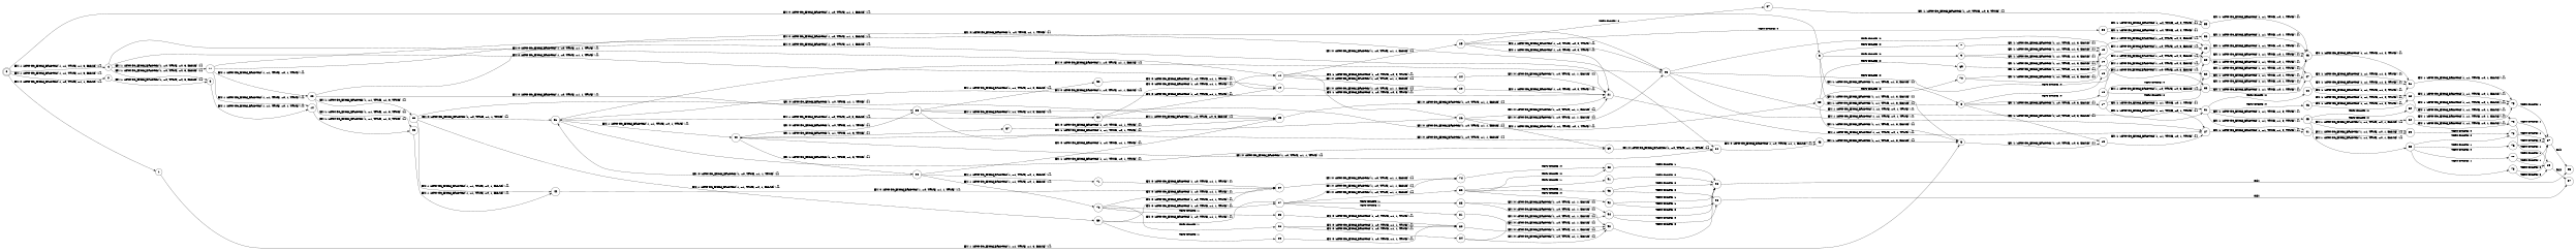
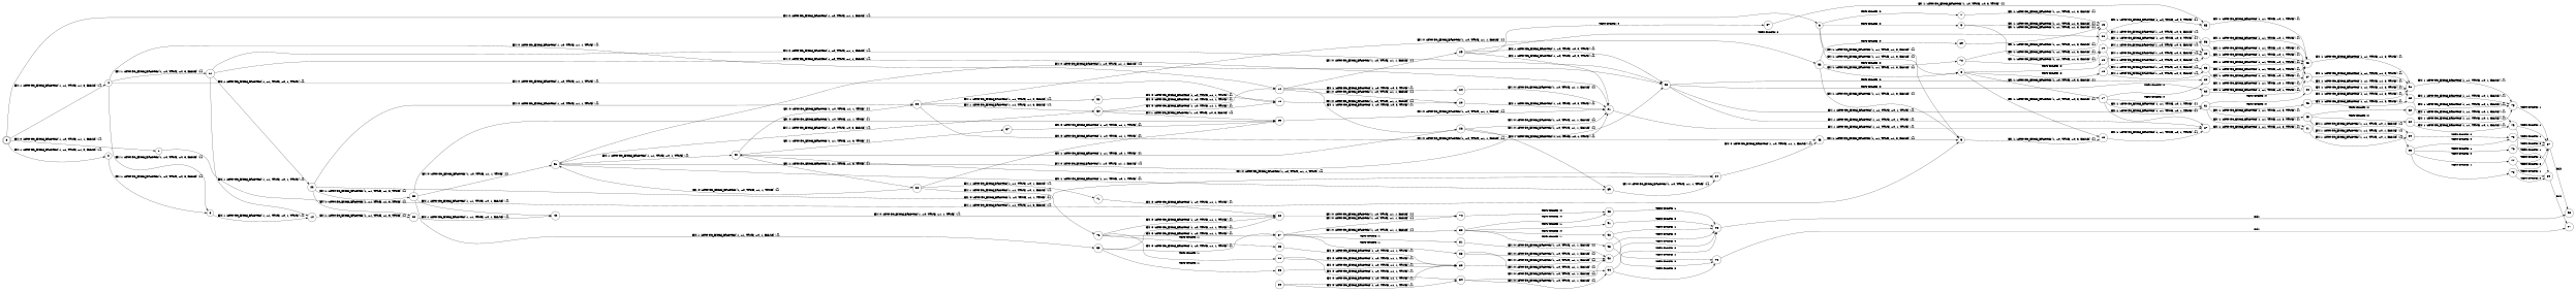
  digraph {
    rankdir=LR
    node [shape=circle]
    0 [peripheries=2]
    1
    2
    3
    4
    5
    6
    7
    8
    9
    10
    11
    12
    13
    14
    15
    16
    17
    18
    19
    20
    21
    22
    23
    24
    25
    26
    27
    28
    29
    30
    31
    32
    33
    34
    35
    36
    37
    38
    39
    40
    41
    42
    43
    44
    45
    46
    47
    48
    49
    50
    51
    52
    53
    54
    55
    56
    57
    58
    59
    60
    61
    62
    63
    64
    65
    66
    67
    69
    70
    71
    72
    73
    74
    75
    76
    77
    78
    79
    80
    81
    82
    83
+   68
    84
    85
    86
    87
    88
    89
    90
    91
    92
    93
    94
    95
    96
    97
    98
    0 -> 1 [label="EX !0 !ATOMIC_EXCH_BRANCH (1, +0, TRUE, +1, 1, FALSE) !{}"]
    0 -> 2 [label="EX !1 !ATOMIC_EXCH_BRANCH (1, +1, TRUE, +1, 3, FALSE) !{}"]
    0 -> 3 [label="EX !0 !ATOMIC_EXCH_BRANCH (1, +0, TRUE, +1, 1, FALSE) !{}"]
    0 -> 4 [label="EX !1 !ATOMIC_EXCH_BRANCH (1, +1, TRUE, +1, 3, FALSE) !{}"]
    1 -> 5 [label="EX !1 !ATOMIC_EXCH_BRANCH (1, +1, TRUE, +1, 3, FALSE) !{}"]
    2 -> 6 [label="EX !1 !ATOMIC_EXCH_BRANCH (1, +0, TRUE, +0, 3, FALSE) !{}"]
    3 -> 5 [label="EX !1 !ATOMIC_EXCH_BRANCH (1, +1, TRUE, +1, 3, FALSE) !{}"]
    3 -> 7 [label="TERMINATE !0"]
    3 -> 8 [label="EX !1 !ATOMIC_EXCH_BRANCH (1, +1, TRUE, +1, 3, FALSE) !{}"]
    3 -> 9 [label="TERMINATE !0"]
    4 -> 6 [label="EX !1 !ATOMIC_EXCH_BRANCH (1, +0, TRUE, +0, 3, FALSE) !{}"]
    4 -> 10 [label="EX !0 !ATOMIC_EXCH_BRANCH (1, +0, TRUE, +1, 1, TRUE) !{}"]
    4 -> 11 [label="EX !1 !ATOMIC_EXCH_BRANCH (1, +0, TRUE, +0, 3, FALSE) !{}"]
    4 -> 12 [label="EX !0 !ATOMIC_EXCH_BRANCH (1, +0, TRUE, +1, 1, TRUE) !{}"]
    5 -> 13 [label="EX !1 !ATOMIC_EXCH_BRANCH (1, +0, TRUE, +0, 3, FALSE) !{}"]
    6 -> 14 [label="EX !1 !ATOMIC_EXCH_BRANCH (1, +1, TRUE, +0, 1, TRUE) !{}"]
    7 -> 15 [label="EX !1 !ATOMIC_EXCH_BRANCH (1, +1, TRUE, +1, 3, FALSE) !{}"]
    8 -> 13 [label="EX !1 !ATOMIC_EXCH_BRANCH (1, +0, TRUE, +0, 3, FALSE) !{}"]
    8 -> 16 [label="TERMINATE !0"]
    8 -> 17 [label="EX !1 !ATOMIC_EXCH_BRANCH (1, +0, TRUE, +0, 3, FALSE) !{}"]
    8 -> 18 [label="TERMINATE !0"]
    9 -> 15 [label="EX !1 !ATOMIC_EXCH_BRANCH (1, +1, TRUE, +1, 3, FALSE) !{}"]
    9 -> 19 [label="EX !1 !ATOMIC_EXCH_BRANCH (1, +1, TRUE, +1, 3, FALSE) !{}"]
    10 -> 20 [label="EX !0 !ATOMIC_EXCH_BRANCH (1, +0, TRUE, +1, 1, FALSE) !{}"]
    11 -> 14 [label="EX !1 !ATOMIC_EXCH_BRANCH (1, +1, TRUE, +0, 1, TRUE) !{}"]
    11 -> 21 [label="EX !0 !ATOMIC_EXCH_BRANCH (1, +0, TRUE, +1, 1, FALSE) !{}"]
    11 -> 22 [label="EX !1 !ATOMIC_EXCH_BRANCH (1, +1, TRUE, +0, 1, TRUE) !{}"]
    11 -> 23 [label="EX !0 !ATOMIC_EXCH_BRANCH (1, +0, TRUE, +1, 1, FALSE) !{}"]
    12 -> 20 [label="EX !0 !ATOMIC_EXCH_BRANCH (1, +0, TRUE, +1, 1, FALSE) !{}"]
    12 -> 24 [label="EX !1 !ATOMIC_EXCH_BRANCH (1, +0, TRUE, +0, 3, TRUE) !{}"]
    12 -> 25 [label="EX !0 !ATOMIC_EXCH_BRANCH (1, +0, TRUE, +1, 1, FALSE) !{}"]
    12 -> 26 [label="EX !1 !ATOMIC_EXCH_BRANCH (1, +0, TRUE, +0, 3, TRUE) !{}"]
    13 -> 27 [label="EX !1 !ATOMIC_EXCH_BRANCH (1, +1, TRUE, +0, 1, TRUE) !{}"]
    14 -> 28 [label="EX !1 !ATOMIC_EXCH_BRANCH (1, +1, TRUE, +1, 3, TRUE) !{}"]
    15 -> 29 [label="EX !1 !ATOMIC_EXCH_BRANCH (1, +0, TRUE, +0, 3, FALSE) !{}"]
    16 -> 29 [label="EX !1 !ATOMIC_EXCH_BRANCH (1, +0, TRUE, +0, 3, FALSE) !{}"]
    17 -> 27 [label="EX !1 !ATOMIC_EXCH_BRANCH (1, +1, TRUE, +0, 1, TRUE) !{}"]
    17 -> 30 [label="TERMINATE !0"]
    17 -> 31 [label="EX !1 !ATOMIC_EXCH_BRANCH (1, +1, TRUE, +0, 1, TRUE) !{}"]
    17 -> 32 [label="TERMINATE !0"]
    18 -> 29 [label="EX !1 !ATOMIC_EXCH_BRANCH (1, +0, TRUE, +0, 3, FALSE) !{}"]
    18 -> 33 [label="EX !1 !ATOMIC_EXCH_BRANCH (1, +0, TRUE, +0, 3, FALSE) !{}"]
    19 -> 29 [label="EX !1 !ATOMIC_EXCH_BRANCH (1, +0, TRUE, +0, 3, FALSE) !{}"]
    19 -> 33 [label="EX !1 !ATOMIC_EXCH_BRANCH (1, +0, TRUE, +0, 3, FALSE) !{}"]
    20 -> 21 [label="EX !1 !ATOMIC_EXCH_BRANCH (1, +0, TRUE, +0, 3, TRUE) !{}"]
    21 -> 27 [label="EX !1 !ATOMIC_EXCH_BRANCH (1, +1, TRUE, +0, 1, TRUE) !{}"]
    22 -> 28 [label="EX !1 !ATOMIC_EXCH_BRANCH (1, +1, TRUE, +1, 3, TRUE) !{}"]
    22 -> 34 [label="EX !0 !ATOMIC_EXCH_BRANCH (1, +0, TRUE, +1, 1, TRUE) !{}"]
    22 -> 35 [label="EX !1 !ATOMIC_EXCH_BRANCH (1, +1, TRUE, +1, 3, TRUE) !{}"]
    22 -> 36 [label="EX !0 !ATOMIC_EXCH_BRANCH (1, +0, TRUE, +1, 1, TRUE) !{}"]
    23 -> 27 [label="EX !1 !ATOMIC_EXCH_BRANCH (1, +1, TRUE, +0, 1, TRUE) !{}"]
    23 -> 30 [label="TERMINATE !0"]
    23 -> 31 [label="EX !1 !ATOMIC_EXCH_BRANCH (1, +1, TRUE, +0, 1, TRUE) !{}"]
    23 -> 32 [label="TERMINATE !0"]
    24 -> 21 [label="EX !0 !ATOMIC_EXCH_BRANCH (1, +0, TRUE, +1, 1, FALSE) !{}"]
    25 -> 21 [label="EX !1 !ATOMIC_EXCH_BRANCH (1, +0, TRUE, +0, 3, TRUE) !{}"]
    25 -> 23 [label="EX !1 !ATOMIC_EXCH_BRANCH (1, +0, TRUE, +0, 3, TRUE) !{}"]
    25 -> 37 [label="TERMINATE !0"]
    25 -> 38 [label="TERMINATE !0"]
    26 -> 21 [label="EX !0 !ATOMIC_EXCH_BRANCH (1, +0, TRUE, +1, 1, FALSE) !{}"]
    26 -> 23 [label="EX !0 !ATOMIC_EXCH_BRANCH (1, +0, TRUE, +1, 1, FALSE) !{}"]
    26 -> 39 [label="EX !1 !ATOMIC_EXCH_BRANCH (1, +1, TRUE, +0, 1, TRUE) !{}"]
    26 -> 40 [label="EX !1 !ATOMIC_EXCH_BRANCH (1, +1, TRUE, +0, 1, TRUE) !{}"]
    27 -> 41 [label="EX !1 !ATOMIC_EXCH_BRANCH (1, +1, TRUE, +1, 3, TRUE) !{}"]
    28 -> 42 [label="EX !1 !ATOMIC_EXCH_BRANCH (1, +1, TRUE, +0, 1, FALSE) !{}"]
    29 -> 43 [label="EX !1 !ATOMIC_EXCH_BRANCH (1, +1, TRUE, +0, 1, TRUE) !{}"]
    30 -> 43 [label="EX !1 !ATOMIC_EXCH_BRANCH (1, +1, TRUE, +0, 1, TRUE) !{}"]
    31 -> 41 [label="EX !1 !ATOMIC_EXCH_BRANCH (1, +1, TRUE, +1, 3, TRUE) !{}"]
    31 -> 44 [label="TERMINATE !0"]
    31 -> 45 [label="EX !1 !ATOMIC_EXCH_BRANCH (1, +1, TRUE, +1, 3, TRUE) !{}"]
    31 -> 46 [label="TERMINATE !0"]
    32 -> 43 [label="EX !1 !ATOMIC_EXCH_BRANCH (1, +1, TRUE, +0, 1, TRUE) !{}"]
    32 -> 47 [label="EX !1 !ATOMIC_EXCH_BRANCH (1, +1, TRUE, +0, 1, TRUE) !{}"]
    33 -> 43 [label="EX !1 !ATOMIC_EXCH_BRANCH (1, +1, TRUE, +0, 1, TRUE) !{}"]
    33 -> 47 [label="EX !1 !ATOMIC_EXCH_BRANCH (1, +1, TRUE, +0, 1, TRUE) !{}"]
    34 -> 48 [label="EX !0 !ATOMIC_EXCH_BRANCH (1, +0, TRUE, +1, 1, FALSE) !{}"]
    35 -> 42 [label="EX !1 !ATOMIC_EXCH_BRANCH (1, +1, TRUE, +0, 1, FALSE) !{}"]
    35 -> 49 [label="EX !0 !ATOMIC_EXCH_BRANCH (1, +0, TRUE, +1, 1, TRUE) !{}"]
    35 -> 50 [label="EX !1 !ATOMIC_EXCH_BRANCH (1, +1, TRUE, +0, 1, FALSE) !{}"]
    35 -> 51 [label="EX !0 !ATOMIC_EXCH_BRANCH (1, +0, TRUE, +1, 1, TRUE) !{}"]
    36 -> 48 [label="EX !0 !ATOMIC_EXCH_BRANCH (1, +0, TRUE, +1, 1, FALSE) !{}"]
    36 -> 52 [label="EX !1 !ATOMIC_EXCH_BRANCH (1, +1, TRUE, +1, 3, FALSE) !{}"]
    36 -> 53 [label="EX !0 !ATOMIC_EXCH_BRANCH (1, +0, TRUE, +1, 1, FALSE) !{}"]
    36 -> 54 [label="EX !1 !ATOMIC_EXCH_BRANCH (1, +1, TRUE, +1, 3, FALSE) !{}"]
    37 -> 55 [label="EX !1 !ATOMIC_EXCH_BRANCH (1, +0, TRUE, +0, 3, TRUE) !{}"]
    38 -> 55 [label="EX !1 !ATOMIC_EXCH_BRANCH (1, +0, TRUE, +0, 3, TRUE) !{}"]
    38 -> 56 [label="EX !1 !ATOMIC_EXCH_BRANCH (1, +0, TRUE, +0, 3, TRUE) !{}"]
    39 -> 34 [label="EX !0 !ATOMIC_EXCH_BRANCH (1, +0, TRUE, +1, 1, TRUE) !{}"]
    40 -> 34 [label="EX !0 !ATOMIC_EXCH_BRANCH (1, +0, TRUE, +1, 1, TRUE) !{}"]
    40 -> 36 [label="EX !0 !ATOMIC_EXCH_BRANCH (1, +0, TRUE, +1, 1, TRUE) !{}"]
    40 -> 57 [label="EX !1 !ATOMIC_EXCH_BRANCH (1, +1, TRUE, +1, 3, TRUE) !{}"]
    40 -> 58 [label="EX !1 !ATOMIC_EXCH_BRANCH (1, +1, TRUE, +1, 3, TRUE) !{}"]
    41 -> 59 [label="EX !1 !ATOMIC_EXCH_BRANCH (1, +1, TRUE, +0, 1, FALSE) !{}"]
    42 -> 60 [label="EX !0 !ATOMIC_EXCH_BRANCH (1, +0, TRUE, +1, 1, TRUE) !{}"]
    43 -> 61 [label="EX !1 !ATOMIC_EXCH_BRANCH (1, +1, TRUE, +1, 3, TRUE) !{}"]
    44 -> 61 [label="EX !1 !ATOMIC_EXCH_BRANCH (1, +1, TRUE, +1, 3, TRUE) !{}"]
    45 -> 59 [label="EX !1 !ATOMIC_EXCH_BRANCH (1, +1, TRUE, +0, 1, FALSE) !{}"]
    45 -> 62 [label="TERMINATE !0"]
    45 -> 63 [label="EX !1 !ATOMIC_EXCH_BRANCH (1, +1, TRUE, +0, 1, FALSE) !{}"]
    45 -> 64 [label="TERMINATE !0"]
    46 -> 61 [label="EX !1 !ATOMIC_EXCH_BRANCH (1, +1, TRUE, +1, 3, TRUE) !{}"]
    46 -> 65 [label="EX !1 !ATOMIC_EXCH_BRANCH (1, +1, TRUE, +1, 3, TRUE) !{}"]
    47 -> 61 [label="EX !1 !ATOMIC_EXCH_BRANCH (1, +1, TRUE, +1, 3, TRUE) !{}"]
    47 -> 65 [label="EX !1 !ATOMIC_EXCH_BRANCH (1, +1, TRUE, +1, 3, TRUE) !{}"]
    48 -> 5 [label="EX !1 !ATOMIC_EXCH_BRANCH (1, +1, TRUE, +1, 3, FALSE) !{}"]
    49 -> 21 [label="EX !0 !ATOMIC_EXCH_BRANCH (1, +0, TRUE, +1, 1, FALSE) !{}"]
    50 -> 60 [label="EX !0 !ATOMIC_EXCH_BRANCH (1, +0, TRUE, +1, 1, TRUE) !{}"]
    50 -> 66 [label="TERMINATE !1"]
    50 -> 67 [label="EX !0 !ATOMIC_EXCH_BRANCH (1, +0, TRUE, +1, 1, TRUE) !{}"]
    51 -> 21 [label="EX !0 !ATOMIC_EXCH_BRANCH (1, +0, TRUE, +1, 1, FALSE) !{}"]
    51 -> 23 [label="EX !0 !ATOMIC_EXCH_BRANCH (1, +0, TRUE, +1, 1, FALSE) !{}"]
    51 -> 39 [label="EX !1 !ATOMIC_EXCH_BRANCH (1, +1, TRUE, +0, 1, TRUE) !{}"]
    51 -> 40 [label="EX !1 !ATOMIC_EXCH_BRANCH (1, +1, TRUE, +0, 1, TRUE) !{}"]
    52 -> 10 [label="EX !0 !ATOMIC_EXCH_BRANCH (1, +0, TRUE, +1, 1, TRUE) !{}"]
    53 -> 5 [label="EX !1 !ATOMIC_EXCH_BRANCH (1, +1, TRUE, +1, 3, FALSE) !{}"]
    53 -> 8 [label="EX !1 !ATOMIC_EXCH_BRANCH (1, +1, TRUE, +1, 3, FALSE) !{}"]
    53 -> 69 [label="TERMINATE !0"]
    53 -> 70 [label="TERMINATE !0"]
    54 -> 10 [label="EX !0 !ATOMIC_EXCH_BRANCH (1, +0, TRUE, +1, 1, TRUE) !{}"]
    54 -> 12 [label="EX !0 !ATOMIC_EXCH_BRANCH (1, +0, TRUE, +1, 1, TRUE) !{}"]
    54 -> 49 [label="EX !1 !ATOMIC_EXCH_BRANCH (1, +0, TRUE, +0, 3, FALSE) !{}"]
    54 -> 51 [label="EX !1 !ATOMIC_EXCH_BRANCH (1, +0, TRUE, +0, 3, FALSE) !{}"]
    55 -> 43 [label="EX !1 !ATOMIC_EXCH_BRANCH (1, +1, TRUE, +0, 1, TRUE) !{}"]
    56 -> 43 [label="EX !1 !ATOMIC_EXCH_BRANCH (1, +1, TRUE, +0, 1, TRUE) !{}"]
    56 -> 47 [label="EX !1 !ATOMIC_EXCH_BRANCH (1, +1, TRUE, +0, 1, TRUE) !{}"]
    57 -> 49 [label="EX !0 !ATOMIC_EXCH_BRANCH (1, +0, TRUE, +1, 1, TRUE) !{}"]
    58 -> 49 [label="EX !0 !ATOMIC_EXCH_BRANCH (1, +0, TRUE, +1, 1, TRUE) !{}"]
    58 -> 51 [label="EX !0 !ATOMIC_EXCH_BRANCH (1, +0, TRUE, +1, 1, TRUE) !{}"]
    58 -> 71 [label="EX !1 !ATOMIC_EXCH_BRANCH (1, +1, TRUE, +0, 1, FALSE) !{}"]
    58 -> 72 [label="EX !1 !ATOMIC_EXCH_BRANCH (1, +1, TRUE, +0, 1, FALSE) !{}"]
    59 -> 73 [label="TERMINATE !0"]
    60 -> 74 [label="EX !0 !ATOMIC_EXCH_BRANCH (1, +0, TRUE, +1, 1, FALSE) !{}"]
    61 -> 75 [label="EX !1 !ATOMIC_EXCH_BRANCH (1, +1, TRUE, +0, 1, FALSE) !{}"]
    62 -> 75 [label="EX !1 !ATOMIC_EXCH_BRANCH (1, +1, TRUE, +0, 1, FALSE) !{}"]
    63 -> 73 [label="TERMINATE !0"]
    63 -> 76 [label="TERMINATE !1"]
    63 -> 77 [label="TERMINATE !0"]
    63 -> 78 [label="TERMINATE !1"]
    64 -> 75 [label="EX !1 !ATOMIC_EXCH_BRANCH (1, +1, TRUE, +0, 1, FALSE) !{}"]
    64 -> 79 [label="EX !1 !ATOMIC_EXCH_BRANCH (1, +1, TRUE, +0, 1, FALSE) !{}"]
    65 -> 75 [label="EX !1 !ATOMIC_EXCH_BRANCH (1, +1, TRUE, +0, 1, FALSE) !{}"]
    65 -> 79 [label="EX !1 !ATOMIC_EXCH_BRANCH (1, +1, TRUE, +0, 1, FALSE) !{}"]
    66 -> 80 [label="EX !0 !ATOMIC_EXCH_BRANCH (1, +0, TRUE, +1, 1, TRUE) !{}"]
    67 -> 74 [label="EX !0 !ATOMIC_EXCH_BRANCH (1, +0, TRUE, +1, 1, FALSE) !{}"]
    67 -> 81 [label="TERMINATE !1"]
    67 -> 82 [label="EX !0 !ATOMIC_EXCH_BRANCH (1, +0, TRUE, +1, 1, FALSE) !{}"]
    67 -> 83 [label="TERMINATE !1"]
    69 -> 15 [label="EX !1 !ATOMIC_EXCH_BRANCH (1, +1, TRUE, +1, 3, FALSE) !{}"]
    70 -> 15 [label="EX !1 !ATOMIC_EXCH_BRANCH (1, +1, TRUE, +1, 3, FALSE) !{}"]
    70 -> 19 [label="EX !1 !ATOMIC_EXCH_BRANCH (1, +1, TRUE, +1, 3, FALSE) !{}"]
    71 -> 60 [label="EX !0 !ATOMIC_EXCH_BRANCH (1, +0, TRUE, +1, 1, TRUE) !{}"]
    72 -> 60 [label="EX !0 !ATOMIC_EXCH_BRANCH (1, +0, TRUE, +1, 1, TRUE) !{}"]
    72 -> 67 [label="EX !0 !ATOMIC_EXCH_BRANCH (1, +0, TRUE, +1, 1, TRUE) !{}"]
    72 -> 85 [label="TERMINATE !1"]
    72 -> 86 [label="TERMINATE !1"]
    73 -> 87 [label="TERMINATE !1"]
    74 -> 88 [label="TERMINATE !0"]
    75 -> 87 [label="TERMINATE !1"]
    76 -> 87 [label="TERMINATE !0"]
    77 -> 87 [label="TERMINATE !1"]
    77 -> 89 [label="TERMINATE !1"]
    78 -> 87 [label="TERMINATE !0"]
    78 -> 89 [label="TERMINATE !0"]
    79 -> 87 [label="TERMINATE !1"]
    79 -> 89 [label="TERMINATE !1"]
    80 -> 90 [label="EX !0 !ATOMIC_EXCH_BRANCH (1, +0, TRUE, +1, 1, FALSE) !{}"]
    81 -> 90 [label="EX !0 !ATOMIC_EXCH_BRANCH (1, +0, TRUE, +1, 1, FALSE) !{}"]
    82 -> 88 [label="TERMINATE !0"]
    82 -> 91 [label="TERMINATE !1"]
    82 -> 92 [label="TERMINATE !0"]
    82 -> 93 [label="TERMINATE !1"]
    83 -> 90 [label="EX !0 !ATOMIC_EXCH_BRANCH (1, +0, TRUE, +1, 1, FALSE) !{}"]
    83 -> 94 [label="EX !0 !ATOMIC_EXCH_BRANCH (1, +0, TRUE, +1, 1, FALSE) !{}"]
+   68 -> 80 [label="EX !0 !ATOMIC_EXCH_BRANCH (1, +0, TRUE, +1, 1, TRUE) !{}"]
+   68 -> 84 [label="EX !0 !ATOMIC_EXCH_BRANCH (1, +0, TRUE, +1, 1, TRUE) !{}"]
    84 -> 90 [label="EX !0 !ATOMIC_EXCH_BRANCH (1, +0, TRUE, +1, 1, FALSE) !{}"]
    84 -> 94 [label="EX !0 !ATOMIC_EXCH_BRANCH (1, +0, TRUE, +1, 1, FALSE) !{}"]
    85 -> 80 [label="EX !0 !ATOMIC_EXCH_BRANCH (1, +0, TRUE, +1, 1, TRUE) !{}"]
    86 -> 80 [label="EX !0 !ATOMIC_EXCH_BRANCH (1, +0, TRUE, +1, 1, TRUE) !{}"]
    86 -> 84 [label="EX !0 !ATOMIC_EXCH_BRANCH (1, +0, TRUE, +1, 1, TRUE) !{}"]
    87 -> 95 [label=exit]
    88 -> 96 [label="TERMINATE !1"]
    89 -> 97 [label=exit]
    90 -> 96 [label="TERMINATE !0"]
    91 -> 96 [label="TERMINATE !0"]
    92 -> 96 [label="TERMINATE !1"]
    92 -> 98 [label="TERMINATE !1"]
    93 -> 96 [label="TERMINATE !0"]
    93 -> 98 [label="TERMINATE !0"]
    94 -> 96 [label="TERMINATE !0"]
    94 -> 98 [label="TERMINATE !0"]
    96 -> 95 [label=exit]
    98 -> 97 [label=exit]
  }
